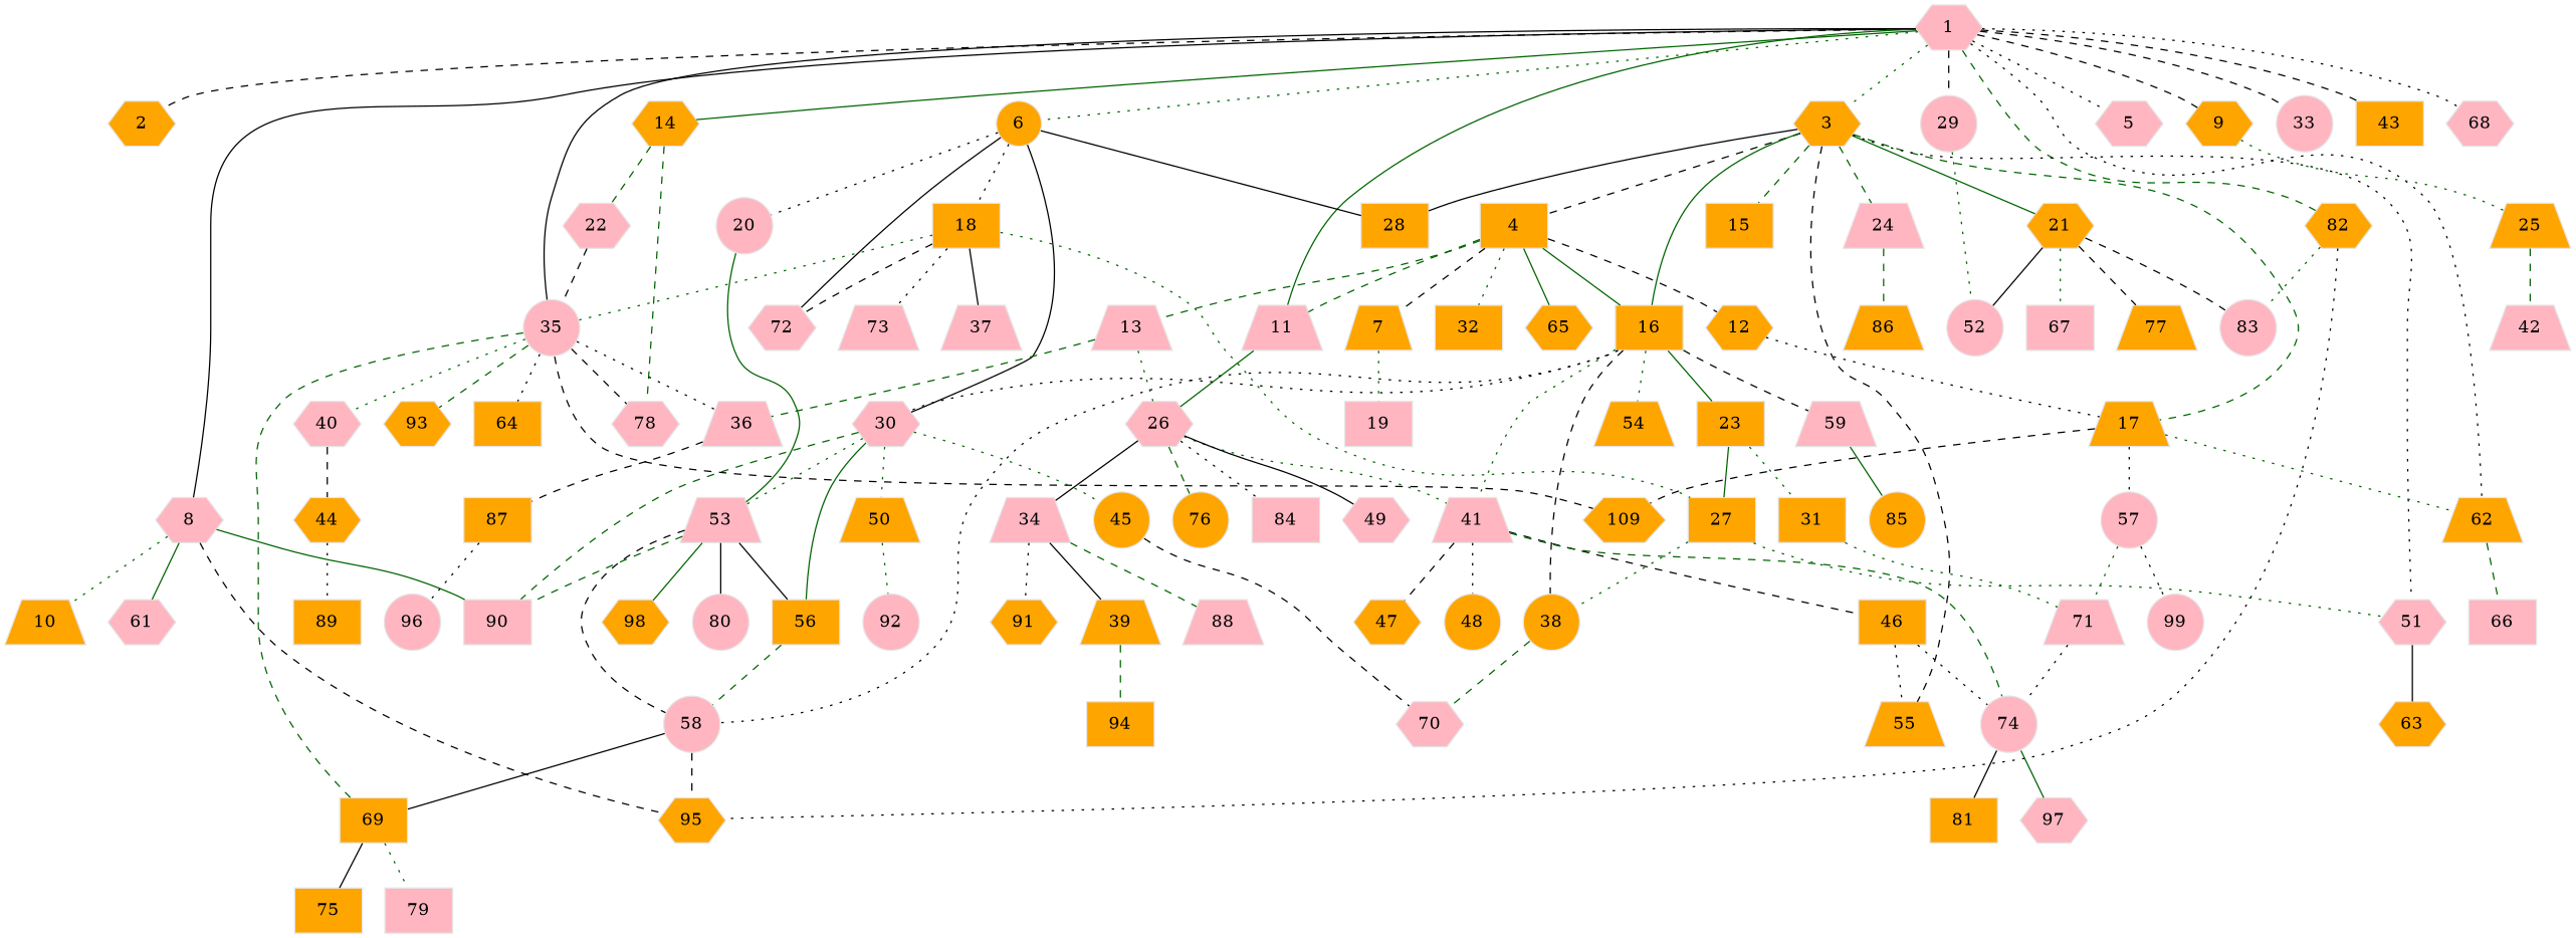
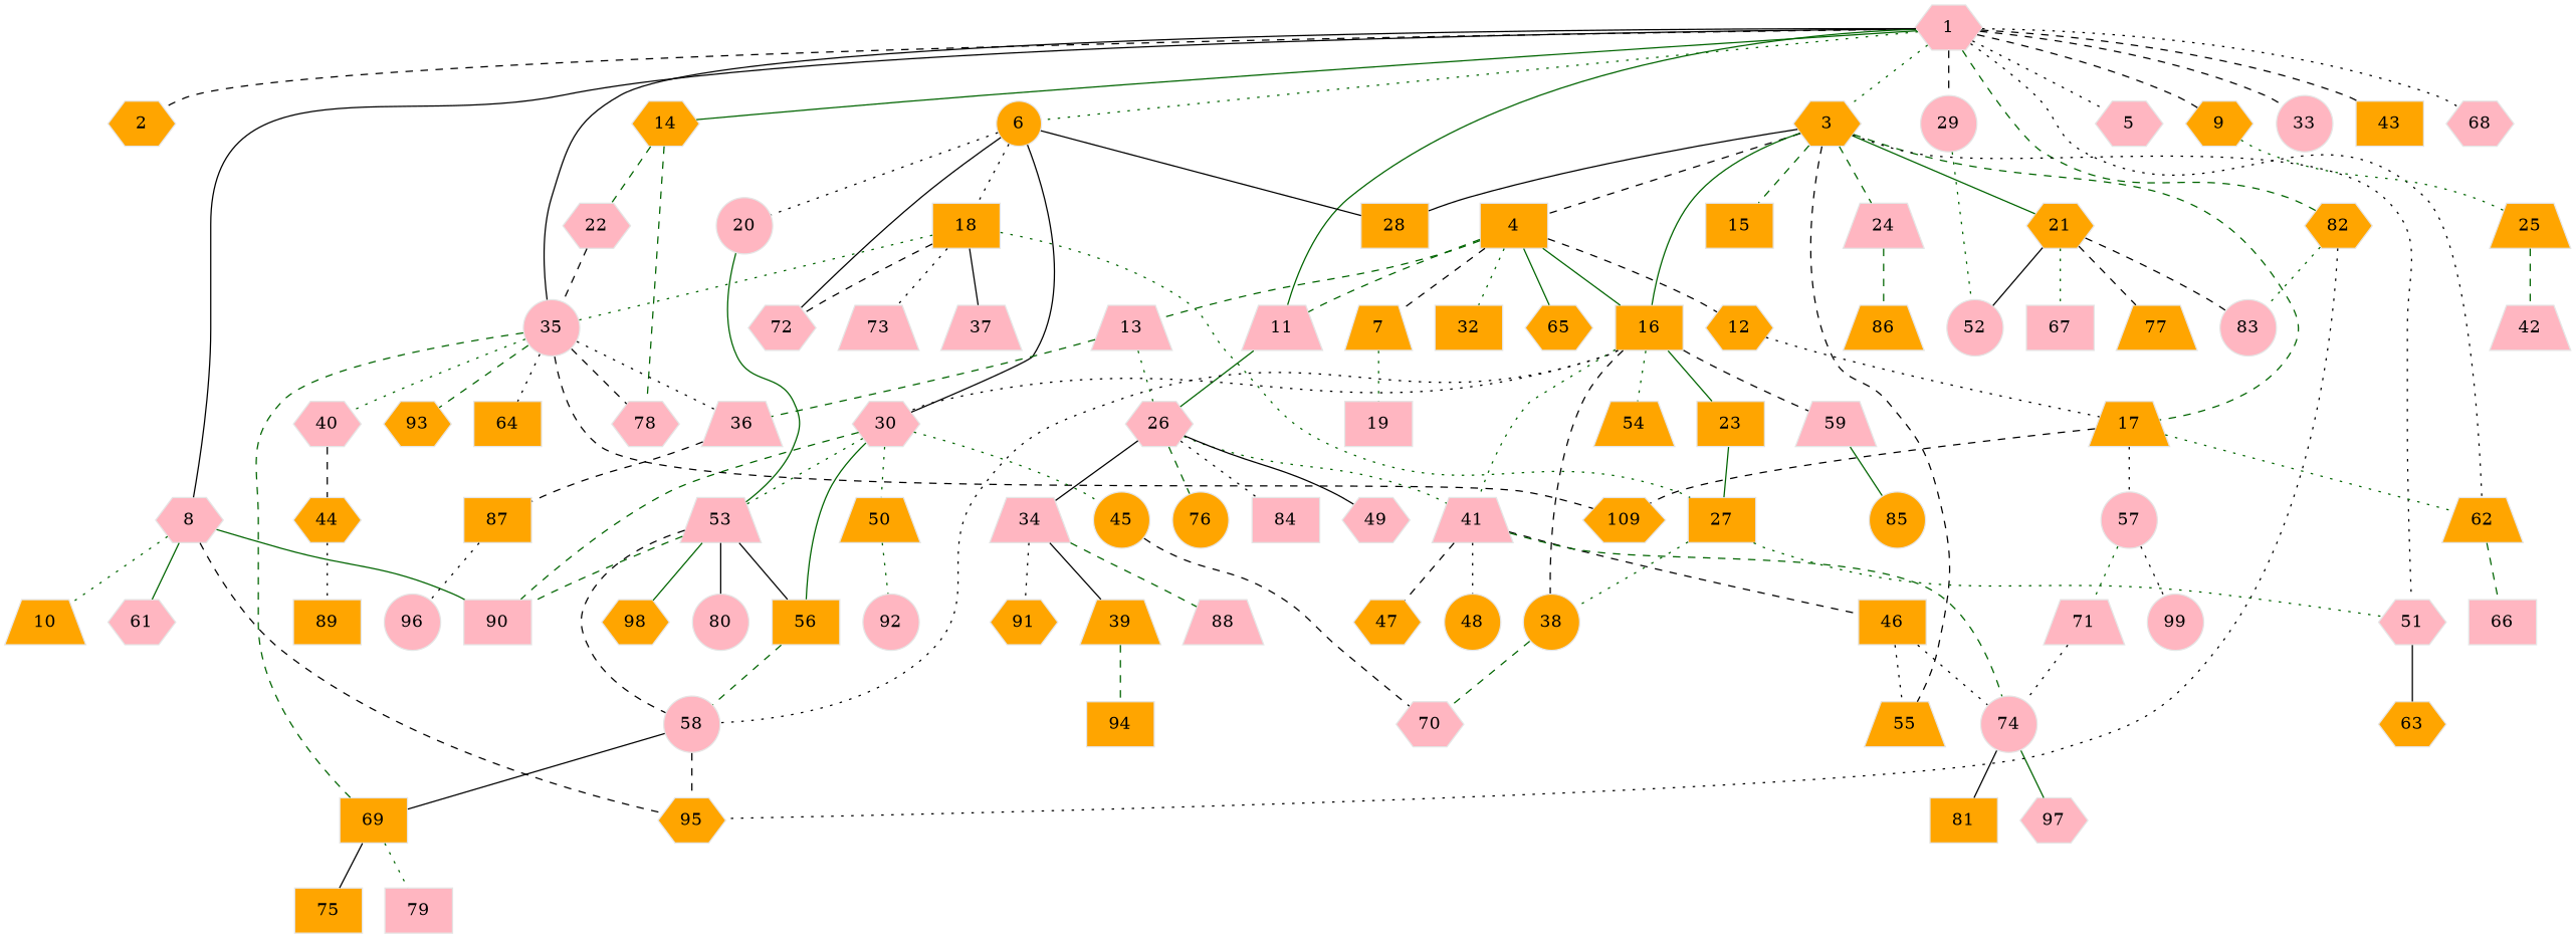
  graph {
    node [color=gray90 fillcolor=orange shape=hexagon style=filled]
    edge [color=black style=dotted]
    1 [fillcolor=lightpink]
    2
    3
    5 [fillcolor=lightpink]
    6 [shape=circle]
    8 [fillcolor=lightpink]
    9
    11 [fillcolor=lightpink shape=trapezium]
    14
    29 [fillcolor=lightpink shape=circle]
    33 [fillcolor=lightpink shape=circle]
    35 [fillcolor=lightpink shape=circle]
    43 [shape=box]
    62 [shape=trapezium]
    68 [fillcolor=lightpink]
    82
    4 [shape=box]
    15 [shape=box]
    16 [shape=box]
    17 [shape=trapezium]
    21
    24 [fillcolor=lightpink shape=trapezium]
    28 [shape=box]
    51 [fillcolor=lightpink]
    55 [shape=trapezium]
    18 [shape=box]
    20 [fillcolor=lightpink shape=circle]
    30 [fillcolor=lightpink]
    72 [fillcolor=lightpink]
    10 [shape=trapezium]
    61 [fillcolor=lightpink]
    90 [fillcolor=lightpink shape=box]
    95
    25 [shape=trapezium]
    26 [fillcolor=lightpink]
    22 [fillcolor=lightpink]
    78 [fillcolor=lightpink]
    52 [fillcolor=lightpink shape=circle]
    36 [fillcolor=lightpink shape=trapezium]
    n40 [label=109]
    40 [fillcolor=lightpink]
    64 [shape=box]
    69 [shape=box]
    93
    66 [fillcolor=lightpink shape=box]
    83 [fillcolor=lightpink shape=circle]
    7 [shape=trapezium]
    12
    13 [fillcolor=lightpink shape=trapezium]
    32 [shape=box]
    65
    23 [shape=box]
    38 [shape=circle]
    41 [fillcolor=lightpink shape=trapezium]
    54 [shape=trapezium]
    58 [fillcolor=lightpink shape=circle]
    59 [fillcolor=lightpink shape=trapezium]
    57 [fillcolor=lightpink shape=circle]
    67 [fillcolor=lightpink shape=box]
    77 [shape=trapezium]
    86 [shape=trapezium]
    63
    19 [fillcolor=lightpink shape=box]
    27 [shape=box]
    37 [fillcolor=lightpink shape=trapezium]
    73 [fillcolor=lightpink shape=trapezium]
    53 [fillcolor=lightpink shape=trapezium]
    45 [shape=circle]
    50 [shape=trapezium]
    56 [shape=box]
    42 [fillcolor=lightpink shape=trapezium]
    34 [fillcolor=lightpink shape=trapezium]
    49 [fillcolor=lightpink]
    76 [shape=circle]
    84 [fillcolor=lightpink shape=box]
    87 [shape=box]
-   31 [shape=box]
    70 [fillcolor=lightpink]
    46 [shape=box]
    47
    48 [shape=circle]
    74 [fillcolor=lightpink shape=circle]
    85 [shape=circle]
    71 [fillcolor=lightpink shape=trapezium]
    99 [fillcolor=lightpink shape=circle]
    80 [fillcolor=lightpink shape=circle]
    98
    39 [shape=trapezium]
    88 [fillcolor=lightpink shape=trapezium]
    91
    92 [fillcolor=lightpink shape=circle]
    94 [shape=box]
    44
    75 [shape=box]
    79 [fillcolor=lightpink shape=box]
    96 [fillcolor=lightpink shape=circle]
    89 [shape=box]
    81 [shape=box]
    97 [fillcolor=lightpink]
    1 -- 2 [style=dashed]
    1 -- 3 [color=darkgreen]
    1 -- 5
    1 -- 6 [color=darkgreen]
    1 -- 8 [style=solid]
    1 -- 9 [style=dashed]
    1 -- 11 [color=darkgreen style=solid]
    1 -- 14 [color=darkgreen style=solid]
    1 -- 29 [style=dashed]
    1 -- 33 [style=dashed]
    1 -- 35 [style=solid]
    1 -- 43 [style=dashed]
    1 -- 62
    1 -- 68
    1 -- 82 [color=darkgreen style=dashed]
    3 -- 4 [style=dashed]
    3 -- 15 [color=darkgreen style=dashed]
    3 -- 16 [color=darkgreen style=solid]
    3 -- 17 [color=darkgreen style=dashed]
    3 -- 21 [color=darkgreen style=solid]
    3 -- 24 [color=darkgreen style=dashed]
    3 -- 28 [style=solid]
    3 -- 51
    3 -- 55 [style=dashed]
    6 -- 28 [style=solid]
    6 -- 18
    6 -- 20
    6 -- 30 [style=solid]
    6 -- 72 [style=solid]
    8 -- 10 [color=darkgreen]
    8 -- 61 [color=darkgreen style=solid]
    8 -- 90 [color=darkgreen style=solid]
    8 -- 95 [style=dashed]
    9 -- 25 [color=darkgreen]
    11 -- 26 [color=darkgreen style=solid]
    14 -- 22 [color=darkgreen style=dashed]
    14 -- 78 [color=darkgreen style=dashed]
    29 -- 52 [color=darkgreen]
    35 -- 78 [style=dashed]
    35 -- 36
    35 -- n40 [style=dashed]
    35 -- 40 [color=darkgreen]
    35 -- 64
    35 -- 69 [color=darkgreen style=dashed]
    35 -- 93 [color=darkgreen style=dashed]
    62 -- 66 [color=darkgreen style=dashed]
    82 -- 95
    82 -- 83 [color=darkgreen]
    4 -- 11 [color=darkgreen style=dashed]
    4 -- 16 [color=darkgreen style=solid]
    4 -- 7 [style=dashed]
    4 -- 12 [style=dashed]
    4 -- 13 [color=darkgreen style=dashed]
    4 -- 32 [color=darkgreen]
    4 -- 65 [color=darkgreen style=solid]
    16 -- 30
    16 -- 23 [color=darkgreen style=solid]
    16 -- 38 [style=dashed]
    16 -- 41 [color=darkgreen]
    16 -- 54 [color=darkgreen]
    16 -- 58
    16 -- 59 [style=dashed]
    17 -- 62 [color=darkgreen]
    17 -- n40 [style=dashed]
    17 -- 57
    21 -- 52 [style=solid]
    21 -- 83 [style=dashed]
    21 -- 67 [color=darkgreen]
    21 -- 77 [style=dashed]
    24 -- 86 [color=darkgreen style=dashed]
    51 -- 63 [style=solid]
    18 -- 35 [color=darkgreen]
    18 -- 72 [style=dashed]
    18 -- 27 [color=darkgreen]
    18 -- 37 [style=solid]
    18 -- 73
    20 -- 53 [color=darkgreen style=solid]
    30 -- 90 [color=darkgreen style=dashed]
    30 -- 53 [color=darkgreen]
    30 -- 45 [color=darkgreen]
    30 -- 50 [color=darkgreen]
    30 -- 56 [color=darkgreen style=solid]
    25 -- 42 [color=darkgreen style=dashed]
    26 -- 41 [color=darkgreen]
    26 -- 34 [style=solid]
    26 -- 49 [style=solid]
    26 -- 76 [color=darkgreen style=dashed]
    26 -- 84
    22 -- 35 [style=dashed]
    36 -- 87 [style=dashed]
    40 -- 44 [style=dashed]
    69 -- 75 [style=solid]
    69 -- 79 [color=darkgreen]
    7 -- 19 [color=darkgreen]
    12 -- 17
    13 -- 26 [color=darkgreen]
    13 -- 36 [color=darkgreen style=dashed]
    23 -- 27 [color=darkgreen style=solid]
-   23 -- 31 [color=darkgreen]
    38 -- 70 [color=darkgreen style=dashed]
    41 -- 46 [style=dashed]
    41 -- 47 [style=dashed]
    41 -- 48
    41 -- 74 [color=darkgreen style=dashed]
    58 -- 95 [style=dashed]
    58 -- 69 [style=solid]
    59 -- 85 [color=darkgreen style=solid]
    57 -- 71 [color=darkgreen]
    57 -- 99
    27 -- 51 [color=darkgreen]
    27 -- 38 [color=darkgreen]
    53 -- 90 [color=darkgreen style=dashed]
    53 -- 58 [style=dashed]
    53 -- 56 [style=solid]
    53 -- 80 [style=solid]
    53 -- 98 [color=darkgreen style=solid]
    45 -- 70 [style=dashed]
    50 -- 92 [color=darkgreen]
    56 -- 58 [color=darkgreen style=dashed]
    34 -- 39 [style=solid]
    34 -- 88 [color=darkgreen style=dashed]
    34 -- 91
    87 -- 96
-   31 -- 71 [color=darkgreen]
    46 -- 55
    46 -- 74
    74 -- 81 [style=solid]
    74 -- 97 [color=darkgreen style=solid]
    71 -- 74
    39 -- 94 [color=darkgreen style=dashed]
    44 -- 89
  }
